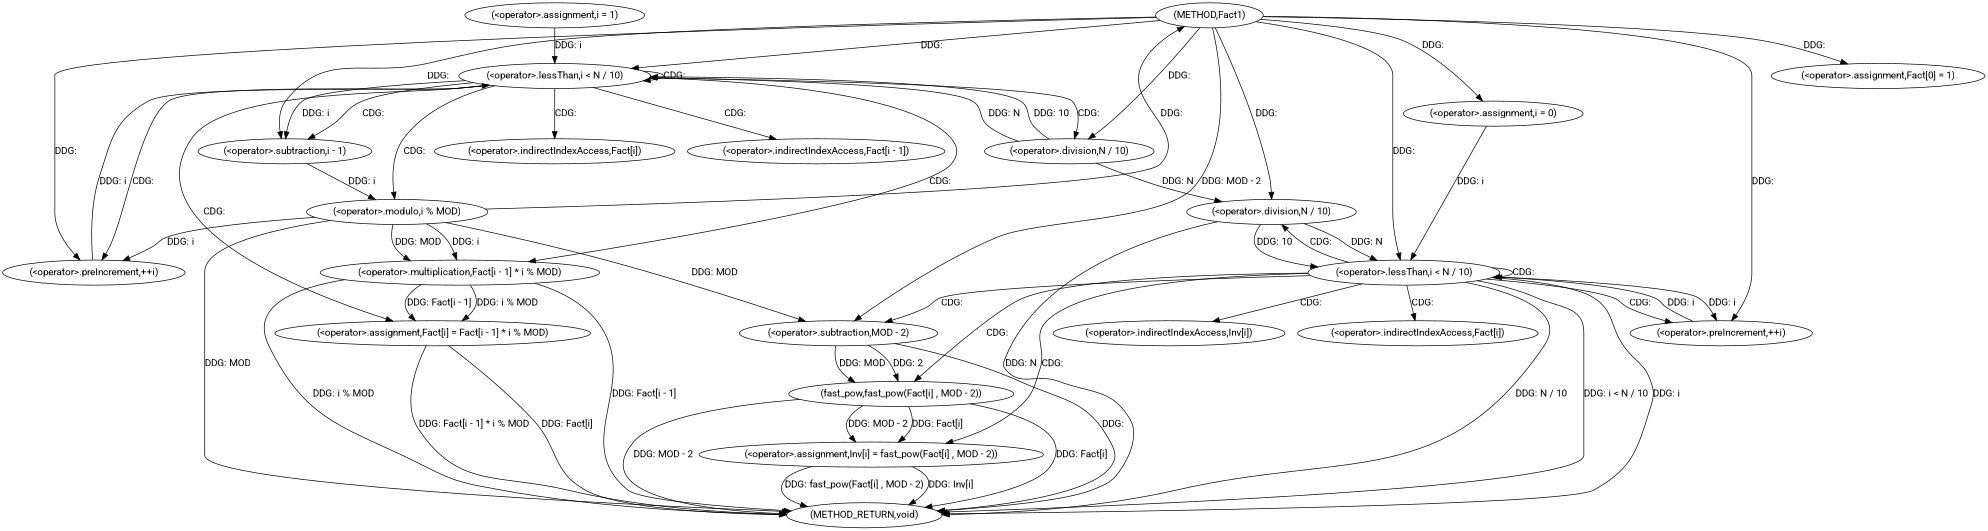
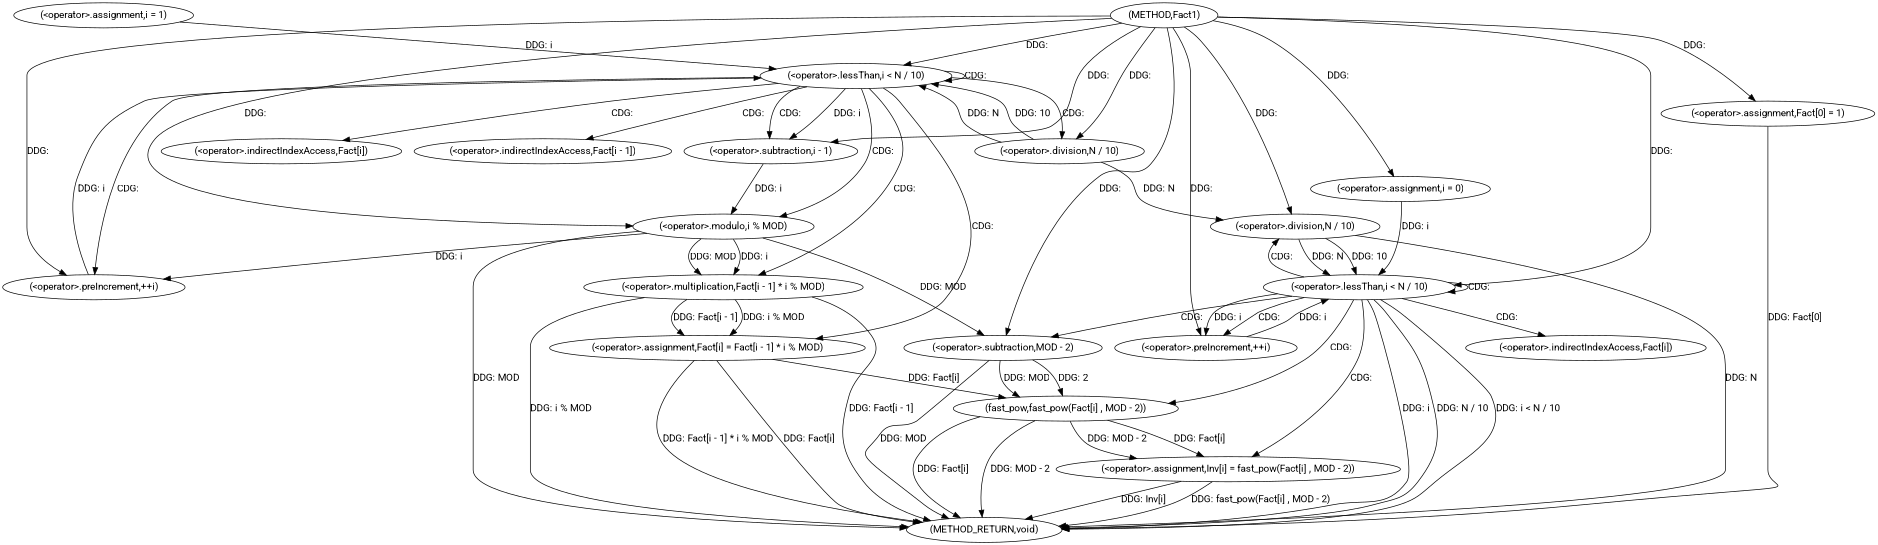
  digraph {
    fontname=Roboto
    node [fontname=Roboto]
    edge [fontname=Roboto]
    n1 [label="(METHOD,Fact1)"]
    n2 [label="(<operator>.assignment,Fact[0] = 1)"]
    n3 [label="(<operator>.lessThan,i < N / 10)"]
    n4 [label="(<operator>.preIncrement,++i)"]
    n5 [label="(<operator>.assignment,i = 0)"]
    n6 [label="(<operator>.lessThan,i < N / 10)"]
    n7 [label="(<operator>.preIncrement,++i)"]
    n8 [label="(<operator>.division,N / 10)"]
    n9 [label="(<operator>.division,N / 10)"]
    n10 [label="(<operator>.modulo,i % MOD)"]
    n11 [label="(<operator>.subtraction,MOD - 2)"]
    n12 [label="(<operator>.subtraction,i - 1)"]
    n13 [label="(METHOD_RETURN,void)"]
    n14 [label="(<operator>.assignment,i = 1)"]
    n15 [label="(<operator>.assignment,Fact[i] = Fact[i - 1] * i % MOD)"]
    n16 [label="(<operator>.multiplication,Fact[i - 1] * i % MOD)"]
    n17 [label="(<operator>.indirectIndexAccess,Fact[i])"]
    n18 [label="(<operator>.indirectIndexAccess,Fact[i - 1])"]
    n19 [label="(fast_pow,fast_pow(Fact[i] , MOD - 2))"]
    n20 [label="(<operator>.assignment,Inv[i] = fast_pow(Fact[i] , MOD - 2))"]
-   n21 [label="(<operator>.indirectIndexAccess,Inv[i])"]
    n22 [label="(<operator>.indirectIndexAccess,Fact[i])"]
    n1 -> n2 [label="DDG: "]
    n1 -> n3 [label="DDG: "]
    n1 -> n4 [label="DDG: "]
    n1 -> n5 [label="DDG: "]
    n1 -> n6 [label="DDG: "]
    n1 -> n7 [label="DDG: "]
    n1 -> n8 [label="DDG: "]
    n1 -> n9 [label="DDG: "]
-   n10 -> n1 [label="DDG: "]
-   n1 -> n11 [label="DDG: MOD - 2"]
+   n1 -> n10 [label="DDG: "]
+   n1 -> n11 [label="DDG: "]
    n1 -> n12 [label="DDG: "]
+   n2 -> n13 [label="DDG: Fact[0]"]
    n3 -> n3 [label="CDG: "]
    n3 -> n4 [label="CDG: "]
    n3 -> n8 [label="CDG: "]
    n3 -> n10 [label="CDG: "]
    n3 -> n12 [label="DDG: i"]
    n3 -> n12 [label="CDG: "]
    n3 -> n15 [label="CDG: "]
    n3 -> n16 [label="CDG: "]
    n3 -> n17 [label="CDG: "]
    n3 -> n18 [label="CDG: "]
    n4 -> n3 [label="DDG: i"]
    n5 -> n6 [label="DDG: i"]
    n6 -> n6 [label="CDG: "]
    n6 -> n7 [label="DDG: i"]
    n6 -> n7 [label="CDG: "]
    n6 -> n9 [label="CDG: "]
    n6 -> n11 [label="CDG: "]
    n6 -> n13 [label="DDG: i"]
    n6 -> n13 [label="DDG: N / 10"]
    n6 -> n13 [label="DDG: i < N / 10"]
    n6 -> n19 [label="CDG: "]
    n6 -> n20 [label="CDG: "]
-   n6 -> n21 [label="CDG: "]
    n6 -> n22 [label="CDG: "]
    n7 -> n6 [label="DDG: i"]
    n8 -> n3 [label="DDG: N"]
    n8 -> n3 [label="DDG: 10"]
    n8 -> n9 [label="DDG: N"]
    n9 -> n6 [label="DDG: N"]
    n9 -> n6 [label="DDG: 10"]
    n9 -> n13 [label="DDG: N"]
    n10 -> n4 [label="DDG: i"]
    n10 -> n11 [label="DDG: MOD"]
    n10 -> n13 [label="DDG: MOD"]
    n10 -> n16 [label="DDG: i"]
    n10 -> n16 [label="DDG: MOD"]
-   n11 -> n13 [label="DDG: "]
+   n11 -> n13 [label="DDG: MOD"]
    n11 -> n19 [label="DDG: MOD"]
    n11 -> n19 [label="DDG: 2"]
    n12 -> n10 [label="DDG: i"]
    n14 -> n3 [label="DDG: i"]
    n15 -> n13 [label="DDG: Fact[i]"]
    n15 -> n13 [label="DDG: Fact[i - 1] * i % MOD"]
+   n15 -> n19 [label="DDG: Fact[i]"]
    n16 -> n13 [label="DDG: Fact[i - 1]"]
    n16 -> n13 [label="DDG: i % MOD"]
    n16 -> n15 [label="DDG: i % MOD"]
    n16 -> n15 [label="DDG: Fact[i - 1]"]
    n19 -> n13 [label="DDG: Fact[i]"]
    n19 -> n13 [label="DDG: MOD - 2"]
    n19 -> n20 [label="DDG: Fact[i]"]
    n19 -> n20 [label="DDG: MOD - 2"]
    n20 -> n13 [label="DDG: Inv[i]"]
    n20 -> n13 [label="DDG: fast_pow(Fact[i] , MOD - 2)"]
  }
